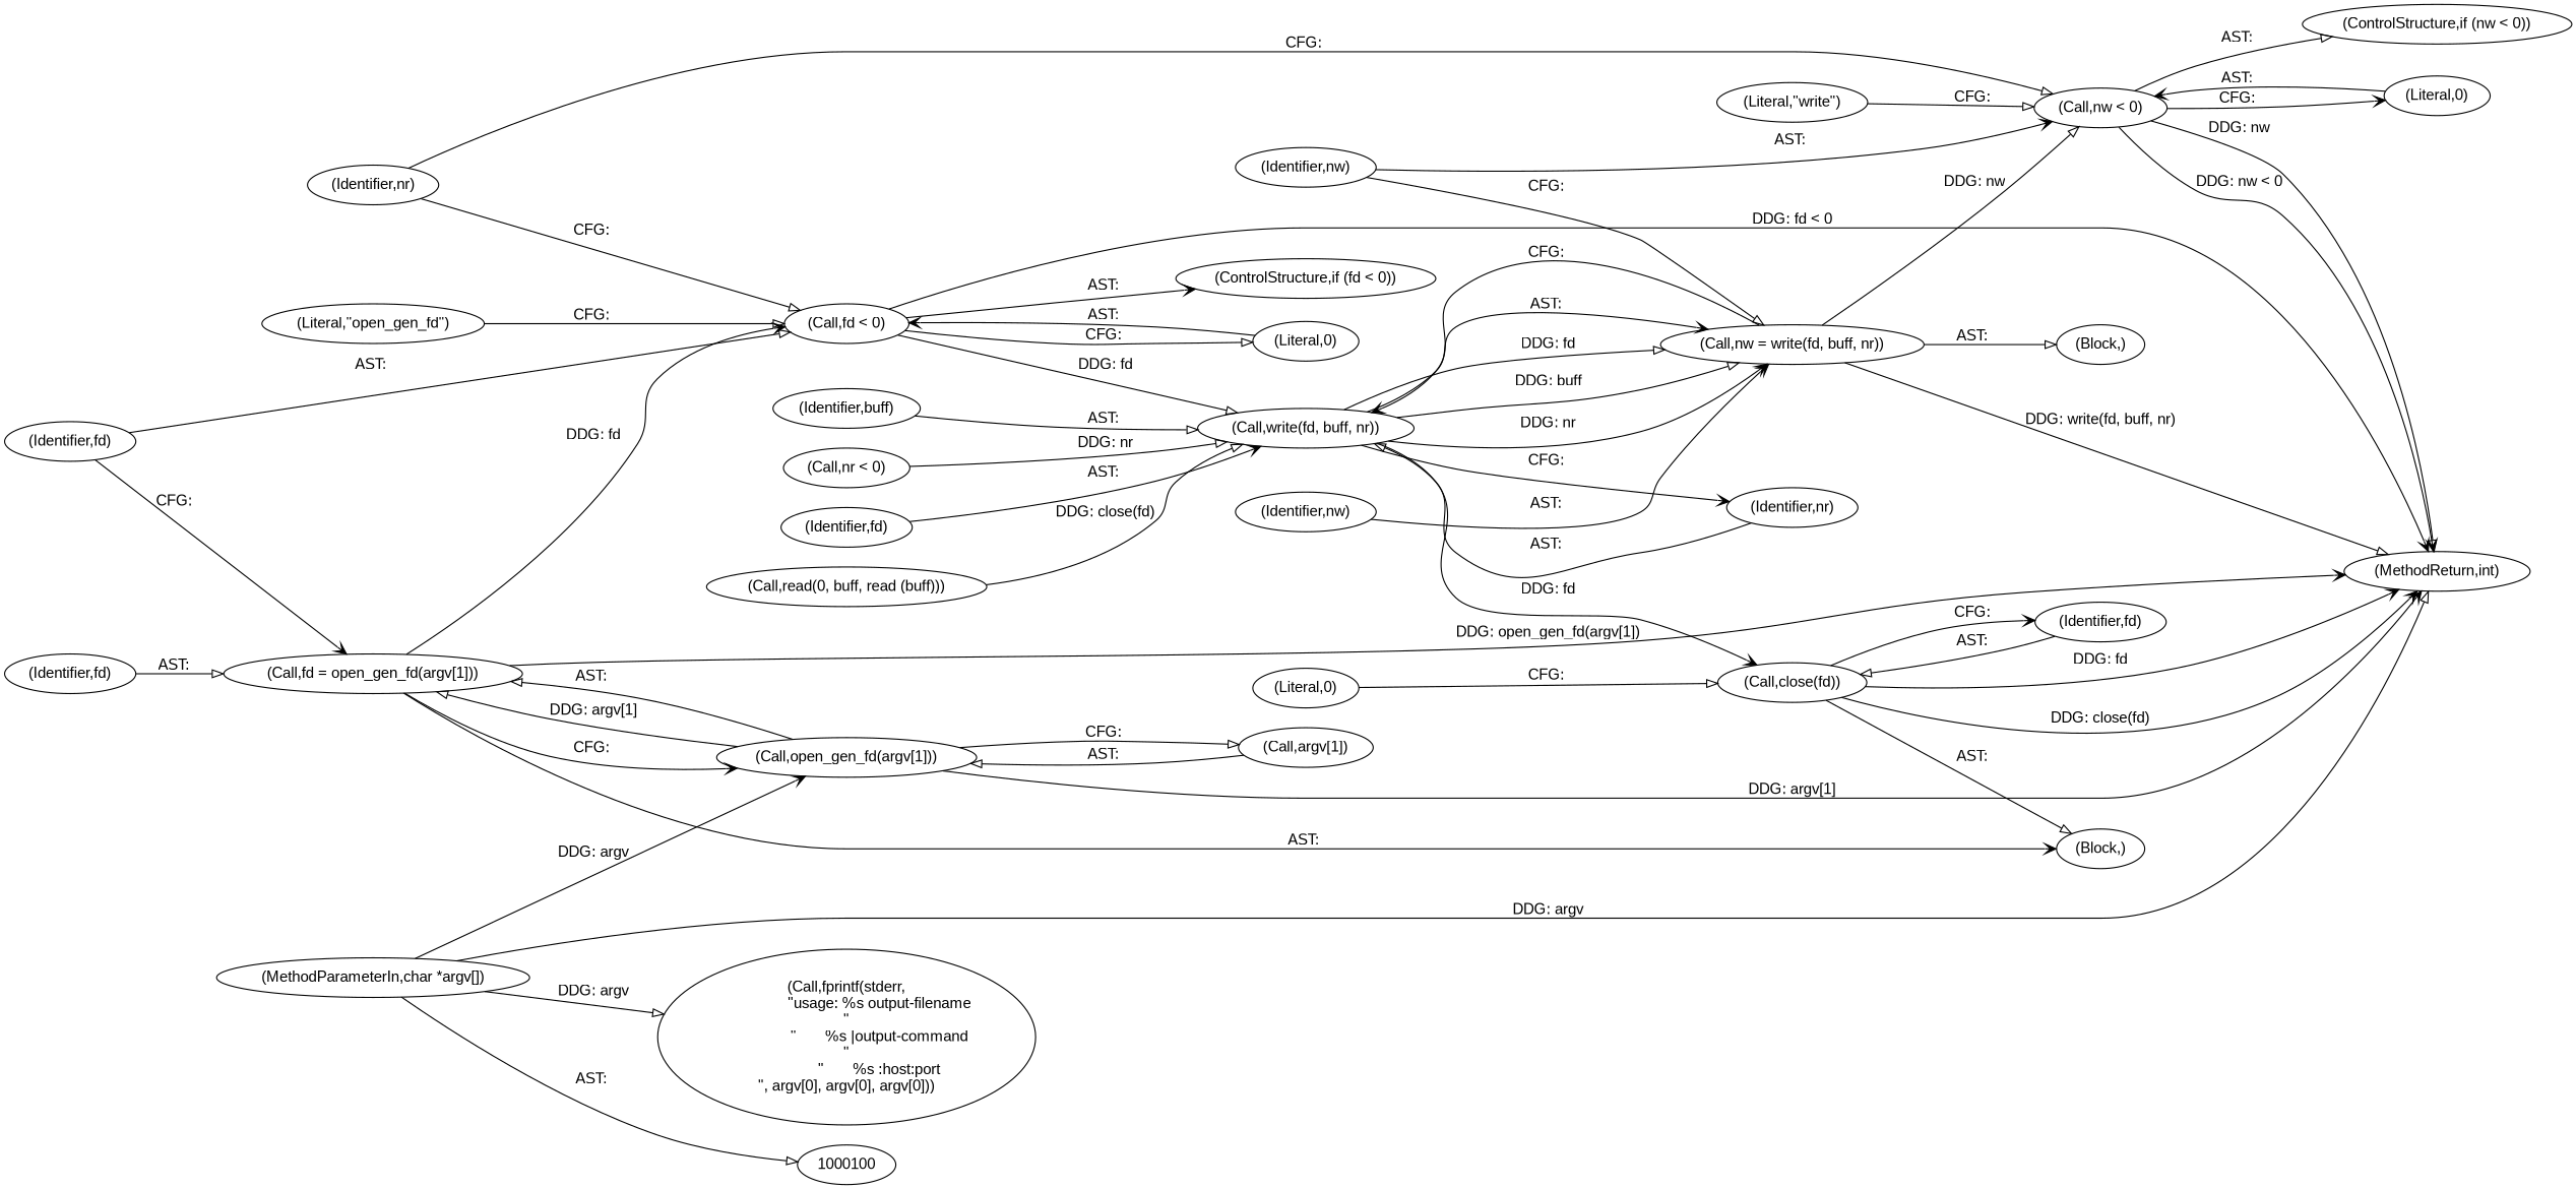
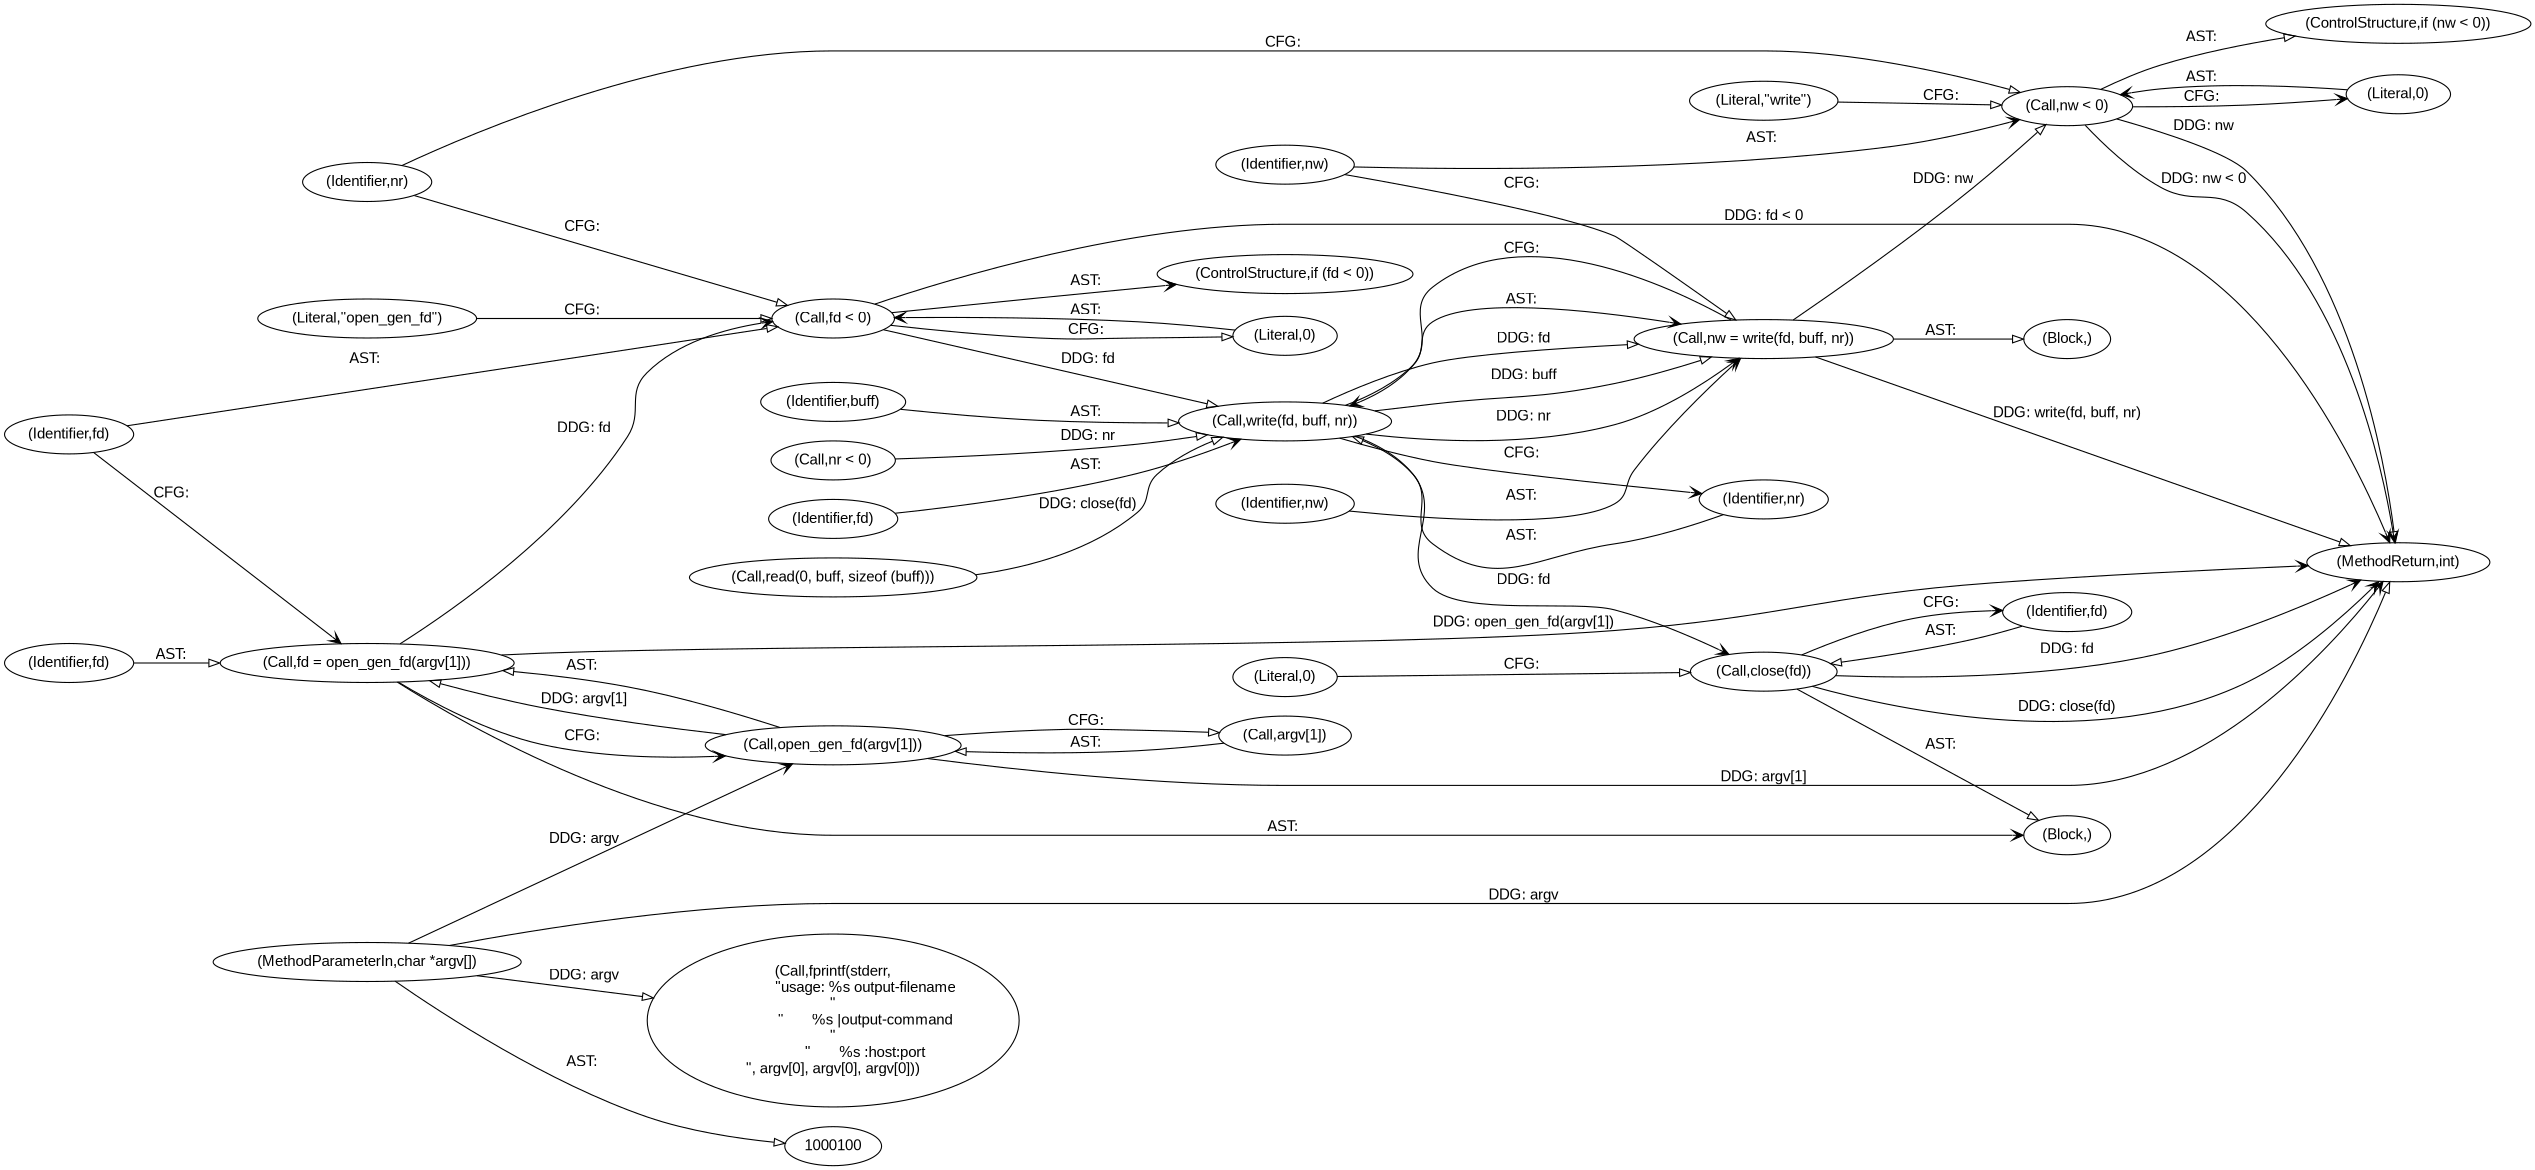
  digraph {
    fontname="Liberation Sans"
    rankdir=LR
    node [fontname="Liberation Sans"]
    edge [arrowhead=onormal fontname="Liberation Sans"]
    n1 [label="(Call,fd = open_gen_fd(argv[1]))"]
    n2 [label="(Call,open_gen_fd(argv[1]))"]
    n3 [label="(Call,fd < 0)"]
    n4 [label="(Block,)"]
    n5 [label="(MethodReturn,int)"]
    n6 [label="(Call,argv[1])"]
    n7 [label="(Call,write(fd, buff, nr))"]
    n8 [label="(ControlStructure,if (fd < 0))"]
    n9 [label="(Literal,0)"]
    n10 [label="(MethodParameterIn,char *argv[])"]
    n11 [label="(Call,fprintf(stderr,\n                \"usage: %s output-filename\n\"\n                \"       %s |output-command\n\"\n                \"       %s :host:port\n\", argv[0], argv[0], argv[0]))"]
    1000100
    n13 [label="(Call,close(fd))"]
    n14 [label="(Call,nw = write(fd, buff, nr))"]
    n15 [label="(Identifier,nr)"]
    n16 [label="(Identifier,fd)"]
    n17 [label="(Call,nw < 0)"]
    n18 [label="(Block,)"]
    n19 [label="(Literal,0)"]
    n20 [label="(ControlStructure,if (nw < 0))"]
    n21 [label="(Literal,0)"]
    n22 [label="(Literal,\"write\")"]
    n23 [label="(Identifier,nr)"]
-   n24 [label="(Call,read(0, buff, read (buff)))"]
+   n24 [label="(Call,read(0, buff, sizeof (buff)))"]
    n25 [label="(Identifier,nw)"]
    n26 [label="(Identifier,buff)"]
    n27 [label="(Identifier,nw)"]
    n28 [label="(Identifier,fd)"]
    n29 [label="(Literal,\"open_gen_fd\")"]
    n30 [label="(Call,nr < 0)"]
    n31 [label="(Identifier,fd)"]
    n32 [label="(Identifier,fd)"]
    n1 -> n2 [arrowhead=vee label="CFG: "]
    n1 -> n3 [arrowhead=vee label="DDG: fd"]
    n1 -> n4 [arrowhead=vee label="AST: "]
    n1 -> n5 [arrowhead=vee label="DDG: open_gen_fd(argv[1])"]
    n2 -> n1 [label="AST: "]
    n2 -> n1 [label="DDG: argv[1]"]
    n2 -> n5 [arrowhead=vee label="DDG: argv[1]"]
    n2 -> n6 [label="CFG: "]
    n3 -> n5 [arrowhead=vee label="DDG: fd < 0"]
    n3 -> n7 [label="DDG: fd"]
    n3 -> n8 [arrowhead=vee label="AST: "]
    n3 -> n9 [label="CFG: "]
    n6 -> n2 [label="AST: "]
    n7 -> n13 [arrowhead=vee label="DDG: fd"]
    n7 -> n14 [arrowhead=vee label="AST: "]
    n7 -> n14 [label="DDG: fd"]
    n7 -> n14 [label="DDG: buff"]
    n7 -> n14 [arrowhead=vee label="DDG: nr"]
    n7 -> n15 [arrowhead=vee label="CFG: "]
    n9 -> n3 [arrowhead=vee label="AST: "]
    n10 -> n2 [arrowhead=vee label="DDG: argv"]
    n10 -> n5 [label="DDG: argv"]
    n10 -> n11 [label="DDG: argv"]
    n10 -> 1000100 [label="AST: "]
    n13 -> n4 [label="AST: "]
    n13 -> n5 [arrowhead=vee label="DDG: close(fd)"]
    n13 -> n5 [arrowhead=vee label="DDG: fd"]
    n13 -> n16 [arrowhead=vee label="CFG: "]
    n14 -> n5 [label="DDG: write(fd, buff, nr)"]
    n14 -> n7 [arrowhead=vee label="CFG: "]
    n14 -> n17 [label="DDG: nw"]
    n14 -> n18 [label="AST: "]
    n15 -> n7 [label="AST: "]
    n16 -> n13 [label="AST: "]
    n17 -> n5 [arrowhead=vee label="DDG: nw < 0"]
    n17 -> n5 [label="DDG: nw"]
    n17 -> n19 [arrowhead=vee label="CFG: "]
    n17 -> n20 [label="AST: "]
    n19 -> n17 [arrowhead=vee label="AST: "]
    n21 -> n13 [label="CFG: "]
    n22 -> n17 [label="CFG: "]
    n23 -> n3 [label="CFG: "]
    n23 -> n17 [label="CFG: "]
    n24 -> n7 [label="DDG: close(fd)"]
    n25 -> n14 [arrowhead=vee label="AST: "]
    n26 -> n7 [label="AST: "]
    n27 -> n14 [label="CFG: "]
    n27 -> n17 [arrowhead=vee label="AST: "]
    n28 -> n1 [arrowhead=vee label="CFG: "]
    n28 -> n3 [label="AST: "]
    n29 -> n3 [label="CFG: "]
    n30 -> n7 [label="DDG: nr"]
    n31 -> n7 [arrowhead=vee label="AST: "]
    n32 -> n1 [label="AST: "]
  }
